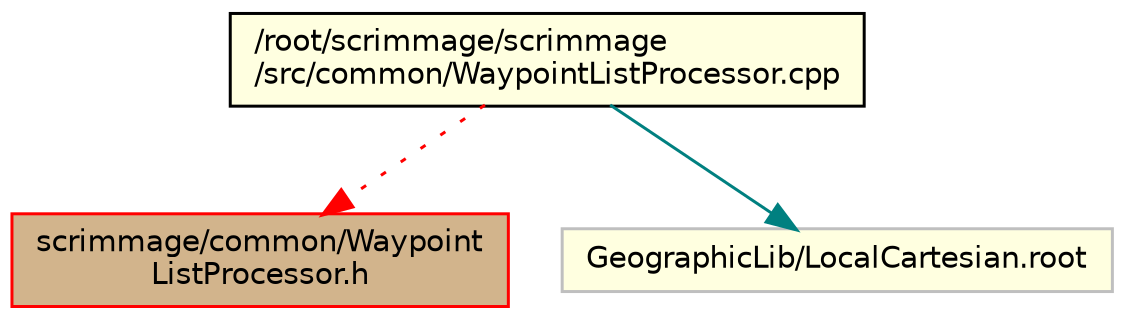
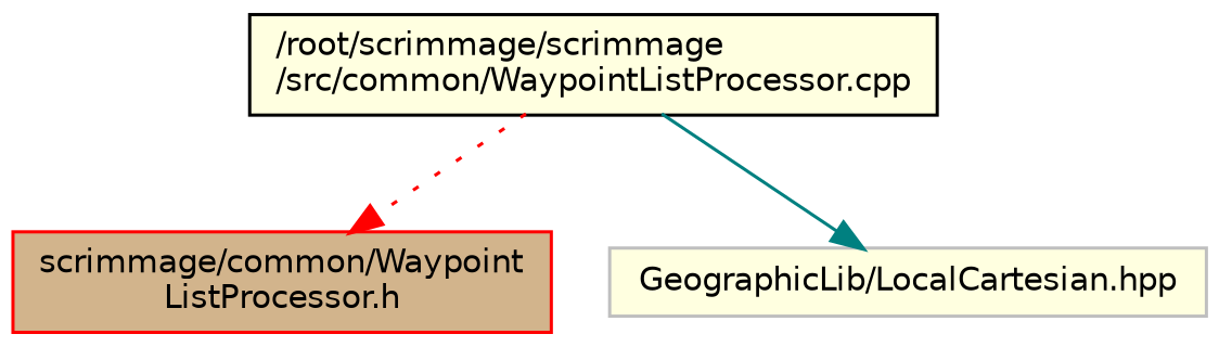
  digraph {
    node [fillcolor=lightyellow fontname=Helvetica fontsize=10 shape=record style=filled]
    edge [fontname=Helvetica fontsize=10 labelfontname=Helvetica labelfontsize=10]
    n1 [color=black fontcolor=black height=0.2 label="/root/scrimmage/scrimmage\l/src/common/WaypointListProcessor.cpp" width=0.4]
    n2 [color=red fillcolor=tan height=0.2 label="scrimmage/common/Waypoint\lListProcessor.h" width=0.4]
-   n3 [color=grey75 height=0.2 label="GeographicLib/LocalCartesian.root" width=0.4]
+   n3 [color=grey75 height=0.2 label="GeographicLib/LocalCartesian.hpp" width=0.4]
    n1 -> n2 [color=red style=dotted]
    n1 -> n3 [color=teal style=solid]
  }
